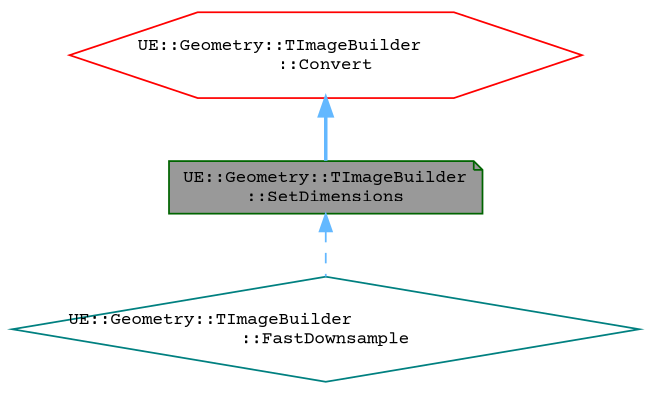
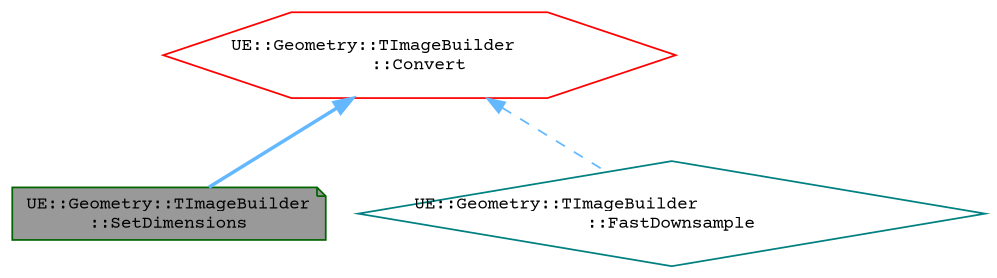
  digraph {
    fontname="Courier Prime"
    rankdir=TB
    node [fillcolor=white fontname="Courier Prime" fontsize=10 style=filled]
    edge [color=steelblue1 dir=back fontname="Courier Prime" fontsize=10 labelfontname=Helvetica labelfontsize=10]
    n1 [color=darkgreen fillcolor=grey60 fontcolor=black height=0.2 label="UE::Geometry::TImageBuilder\l::SetDimensions" shape=note width=0.4]
    n2 [color=teal height=0.2 label="UE::Geometry::TImageBuilder\l::FastDownsample" shape=diamond width=0.4]
    n3 [color=red height=0.2 label="UE::Geometry::TImageBuilder\l::Convert" shape=hexagon width=0.4]
-   n1 -> n2 [style=dashed]
+   n3 -> n2 [style=dashed]
    n3 -> n1 [style=bold]
  }
